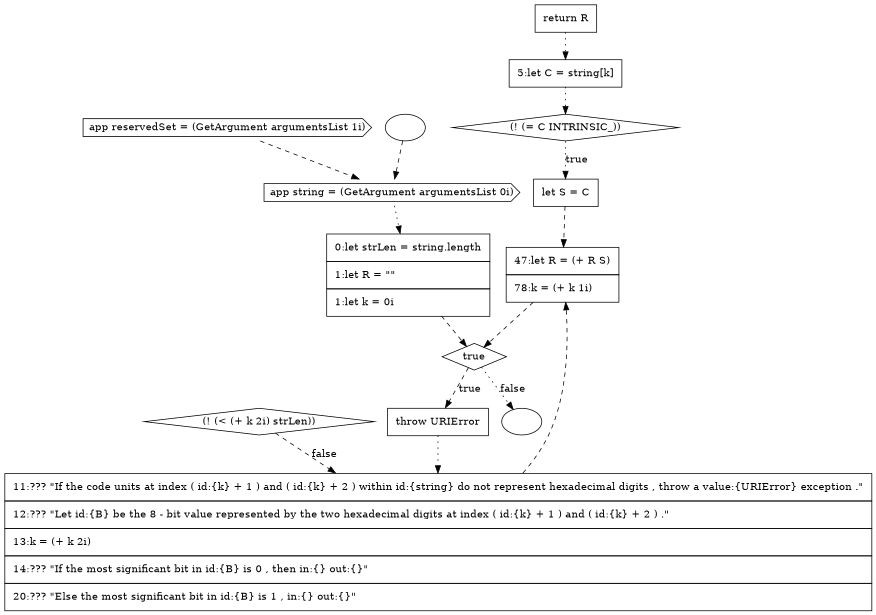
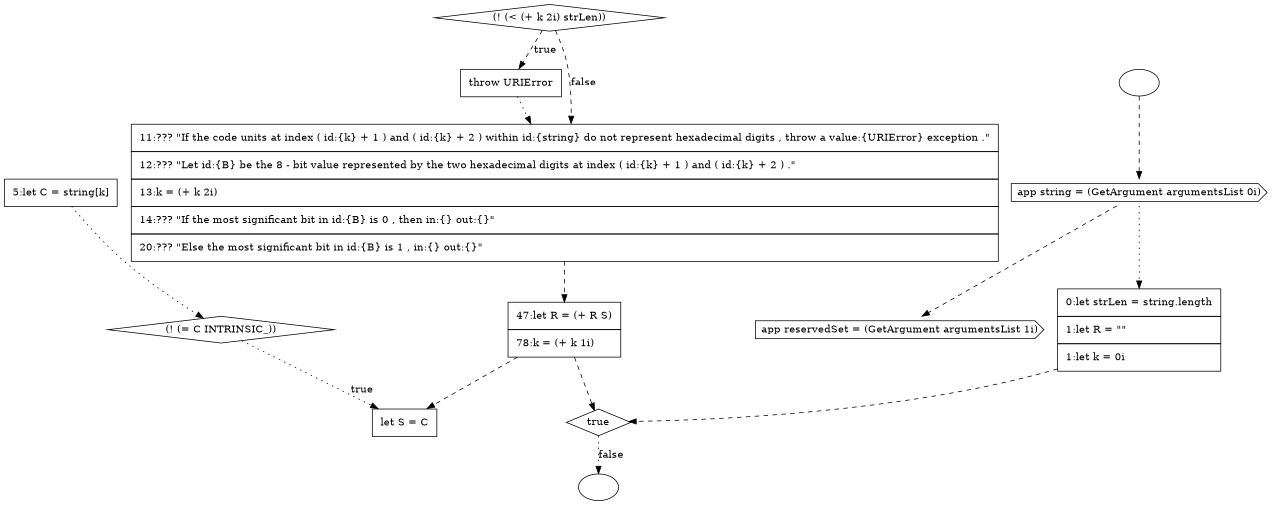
  digraph {
    node [color=black fillcolor=white shape=none style=filled]
    edge [color=black style=dashed]
    n1 [label=<<font color="black">     <table border="0" cellborder="1" cellspacing="0" cellpadding="10">       <tr><td align="left">5:let C = string[k]</td></tr>     </table>   </font>> margin=0]
    n2 [label=<<font color="black">(! (= C INTRINSIC_))</font>> shape=diamond]
    n3 [label=<<font color="black">     <table border="0" cellborder="1" cellspacing="0" cellpadding="10">       <tr><td align="left">let S = C</td></tr>     </table>   </font>> margin=0]
    n4 [label=<<font color="black">(! (&lt; (+ k 2i) strLen))</font>> shape=diamond]
    n5 [label=<<font color="black">     <table border="0" cellborder="1" cellspacing="0" cellpadding="10">       <tr><td align="left">throw URIError</td></tr>     </table>   </font>> margin=0]
    n6 [label=<<font color="black">     <table border="0" cellborder="1" cellspacing="0" cellpadding="10">       <tr><td align="left">11:??? &quot;If the code units at index ( id:{k} + 1 ) and ( id:{k} + 2 ) within id:{string} do not represent hexadecimal digits , throw a value:{URIError} exception .&quot;</td></tr>       <tr><td align="left">12:??? &quot;Let id:{B} be the 8 - bit value represented by the two hexadecimal digits at index ( id:{k} + 1 ) and ( id:{k} + 2 ) .&quot;</td></tr>       <tr><td align="left">13:k = (+ k 2i)</td></tr>       <tr><td align="left">14:??? &quot;If the most significant bit in id:{B} is 0 , then in:{} out:{}&quot;</td></tr>       <tr><td align="left">20:??? &quot;Else the most significant bit in id:{B} is 1 , in:{} out:{}&quot;</td></tr>     </table>   </font>> margin=0]
    n7 [label=<<font color="black">     <table border="0" cellborder="1" cellspacing="0" cellpadding="10">       <tr><td align="left">47:let R = (+ R S)</td></tr>       <tr><td align="left">78:k = (+ k 1i)</td></tr>     </table>   </font>> margin=0]
    n8 [label=<<font color="black">true</font>> shape=diamond]
    n9 [label=" " shape=ellipse]
    n10 [label=<<font color="black">app string = (GetArgument argumentsList 0i)</font>> shape=cds]
    n11 [label=<<font color="black">app reservedSet = (GetArgument argumentsList 1i)</font>> shape=cds]
    n12 [label=<<font color="black">     <table border="0" cellborder="1" cellspacing="0" cellpadding="10">       <tr><td align="left">0:let strLen = string.length</td></tr>       <tr><td align="left">1:let R = &quot;&quot;</td></tr>       <tr><td align="left">1:let k = 0i</td></tr>     </table>   </font>> margin=0]
-   n13 [label=<<font color="black">     <table border="0" cellborder="1" cellspacing="0" cellpadding="10">       <tr><td align="left">return R</td></tr>     </table>   </font>> margin=0]
    n14 [label=" " shape=ellipse]
    n1 -> n2 [style=dotted]
    n2 -> n3 [label=<<font color="black">true</font>> style=dotted]
-   n3 -> n7
-   n8 -> n5 [label=<<font color="black">true</font>>]
+   n7 -> n3
+   n4 -> n5 [label=<<font color="black">true</font>>]
    n4 -> n6 [label=<<font color="black">false</font>>]
    n5 -> n6 [style=dotted]
    n6 -> n7
    n7 -> n8
    n8 -> n9 [label=<<font color="black">false</font>> style=dotted]
-   n11 -> n10
+   n10 -> n11
    n10 -> n12 [style=dotted]
    n12 -> n8
-   n13 -> n1 [style=dotted]
    n14 -> n10
  }
